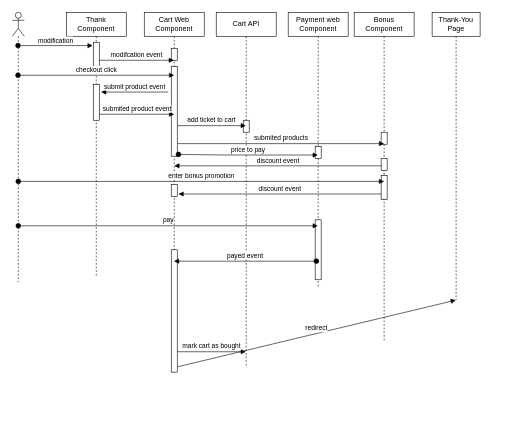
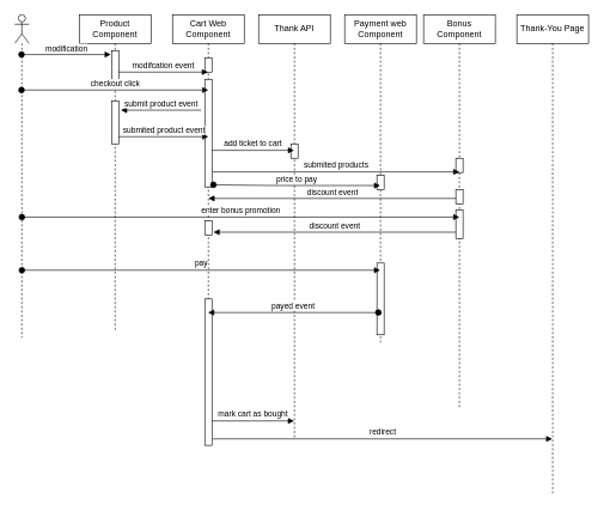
  <mxCell id="0" />
  <mxCell id="1" parent="0" />
- <mxCell id="2" value="Thank Component" style="shape=umlLifeline;perimeter=lifelinePerimeter;whiteSpace=wrap;html=1;container=1;collapsible=0;recursiveResize=0;outlineConnect=0;" parent="1" vertex="1"><mxGeometry x="110" y="20" width="100" height="440" as="geometry" /></mxCell>
+ <mxCell id="2" value="Product Component" style="shape=umlLifeline;perimeter=lifelinePerimeter;whiteSpace=wrap;html=1;container=1;collapsible=0;recursiveResize=0;outlineConnect=0;" parent="1" vertex="1"><mxGeometry x="110" y="20" width="100" height="440" as="geometry" /></mxCell>
  <mxCell id="3" value="" style="html=1;points=[];perimeter=orthogonalPerimeter;" parent="2" vertex="1"><mxGeometry x="45" y="50" width="10" height="40" as="geometry" /></mxCell>
  <mxCell id="4" value="" style="html=1;points=[];perimeter=orthogonalPerimeter;" parent="2" vertex="1"><mxGeometry x="45" y="120" width="10" height="60" as="geometry" /></mxCell>
  <mxCell id="5" value="Cart Web Component" style="shape=umlLifeline;perimeter=lifelinePerimeter;whiteSpace=wrap;html=1;container=1;collapsible=0;recursiveResize=0;outlineConnect=0;" parent="1" vertex="1"><mxGeometry x="240" y="20" width="100" height="600" as="geometry" /></mxCell>
  <mxCell id="6" value="" style="html=1;points=[];perimeter=orthogonalPerimeter;" parent="5" vertex="1"><mxGeometry x="45" y="90" width="10" height="150" as="geometry" /></mxCell>
  <mxCell id="7" value="" style="html=1;points=[];perimeter=orthogonalPerimeter;" parent="5" vertex="1"><mxGeometry x="45" y="60" width="10" height="20" as="geometry" /></mxCell>
  <mxCell id="8" value="" style="html=1;points=[];perimeter=orthogonalPerimeter;" parent="5" vertex="1"><mxGeometry x="45" y="396" width="10" height="204" as="geometry" /></mxCell>
  <mxCell id="9" value="" style="html=1;points=[];perimeter=orthogonalPerimeter;" parent="5" vertex="1"><mxGeometry x="45" y="287" width="10" height="20" as="geometry" /></mxCell>
  <mxCell id="10" value="" style="shape=umlLifeline;participant=umlActor;perimeter=lifelinePerimeter;whiteSpace=wrap;html=1;container=1;collapsible=0;recursiveResize=0;verticalAlign=top;spacingTop=36;labelBackgroundColor=#ffffff;outlineConnect=0;" parent="1" vertex="1"><mxGeometry x="20" y="20" width="20" height="450" as="geometry" /></mxCell>
  <mxCell id="11" value="modification" style="html=1;verticalAlign=bottom;startArrow=oval;startFill=1;endArrow=block;startSize=8;entryX=-0.1;entryY=0.138;entryDx=0;entryDy=0;entryPerimeter=0;" parent="1" source="10" target="3" edge="1"><mxGeometry width="60" relative="1" as="geometry"><mxPoint x="20" y="340" as="sourcePoint" /><mxPoint x="80" y="340" as="targetPoint" /></mxGeometry></mxCell>
  <mxCell id="12" value="modifcation event" style="html=1;verticalAlign=bottom;endArrow=block;" parent="1" target="5" edge="1"><mxGeometry width="80" relative="1" as="geometry"><mxPoint x="165" y="100" as="sourcePoint" /><mxPoint x="245" y="100" as="targetPoint" /><Array as="points"><mxPoint x="205" y="100" /></Array></mxGeometry></mxCell>
  <mxCell id="13" value="checkout click" style="html=1;verticalAlign=bottom;startArrow=oval;startFill=1;endArrow=block;startSize=8;" parent="1" source="10" edge="1"><mxGeometry width="60" relative="1" as="geometry"><mxPoint x="30" y="130" as="sourcePoint" /><mxPoint x="290" y="125" as="targetPoint" /></mxGeometry></mxCell>
  <mxCell id="14" value="submit product event" style="html=1;verticalAlign=bottom;endArrow=block;entryX=1.3;entryY=0.217;entryDx=0;entryDy=0;entryPerimeter=0;" parent="1" target="4" edge="1"><mxGeometry width="80" relative="1" as="geometry"><mxPoint x="280" y="153" as="sourcePoint" /><mxPoint x="165" y="156" as="targetPoint" /></mxGeometry></mxCell>
  <mxCell id="15" value="submited product event" style="html=1;verticalAlign=bottom;endArrow=block;" parent="1" edge="1"><mxGeometry width="80" relative="1" as="geometry"><mxPoint x="165" y="190" as="sourcePoint" /><mxPoint x="290" y="190" as="targetPoint" /></mxGeometry></mxCell>
- <mxCell id="16" value="Cart API" style="shape=umlLifeline;perimeter=lifelinePerimeter;whiteSpace=wrap;html=1;container=1;collapsible=0;recursiveResize=0;outlineConnect=0;" parent="1" vertex="1"><mxGeometry x="360" y="20" width="100" height="590" as="geometry" /></mxCell>
+ <mxCell id="16" value="Thank API" style="shape=umlLifeline;perimeter=lifelinePerimeter;whiteSpace=wrap;html=1;container=1;collapsible=0;recursiveResize=0;outlineConnect=0;" parent="1" vertex="1"><mxGeometry x="360" y="20" width="100" height="590" as="geometry" /></mxCell>
  <mxCell id="17" value="" style="html=1;points=[];perimeter=orthogonalPerimeter;" parent="16" vertex="1"><mxGeometry x="45" y="180" width="10" height="20" as="geometry" /></mxCell>
  <mxCell id="18" value="discount event" style="html=1;verticalAlign=bottom;endArrow=block;exitX=0.1;exitY=0.6;exitDx=0;exitDy=0;exitPerimeter=0;" parent="16" source="30" edge="1"><mxGeometry width="80" relative="1" as="geometry"><mxPoint x="268" y="256" as="sourcePoint" /><mxPoint x="-70" y="256" as="targetPoint" /></mxGeometry></mxCell>
  <mxCell id="19" value="add ticket to cart" style="html=1;verticalAlign=bottom;endArrow=block;exitX=1;exitY=0.66;exitDx=0;exitDy=0;exitPerimeter=0;" parent="1" source="6" target="16" edge="1"><mxGeometry width="80" relative="1" as="geometry"><mxPoint x="315" y="210" as="sourcePoint" /><mxPoint x="395" y="210" as="targetPoint" /></mxGeometry></mxCell>
  <mxCell id="20" value="Payment web Component" style="shape=umlLifeline;perimeter=lifelinePerimeter;whiteSpace=wrap;html=1;container=1;collapsible=0;recursiveResize=0;outlineConnect=0;" parent="1" vertex="1"><mxGeometry x="480" y="20" width="100" height="460" as="geometry" /></mxCell>
  <mxCell id="21" value="" style="html=1;points=[];perimeter=orthogonalPerimeter;" parent="20" vertex="1"><mxGeometry x="45" y="224" width="10" height="20" as="geometry" /></mxCell>
  <mxCell id="22" value="" style="html=1;points=[];perimeter=orthogonalPerimeter;" parent="20" vertex="1"><mxGeometry x="45" y="346" width="10" height="100" as="geometry" /></mxCell>
  <mxCell id="23" value="price to pay" style="html=1;verticalAlign=bottom;startArrow=oval;startFill=1;endArrow=block;startSize=8;exitX=1.2;exitY=0.971;exitDx=0;exitDy=0;exitPerimeter=0;" parent="1" edge="1"><mxGeometry width="60" relative="1" as="geometry"><mxPoint x="297" y="257" as="sourcePoint" /><mxPoint x="529.5" y="258" as="targetPoint" /><Array as="points"><mxPoint x="380" y="258" /><mxPoint x="450" y="258" /></Array></mxGeometry></mxCell>
  <mxCell id="24" value="pay" style="html=1;verticalAlign=bottom;startArrow=oval;startFill=1;endArrow=block;startSize=8;" parent="1" edge="1"><mxGeometry width="60" relative="1" as="geometry"><mxPoint x="30" y="376" as="sourcePoint" /><mxPoint x="529.5" y="376" as="targetPoint" /></mxGeometry></mxCell>
  <mxCell id="25" value="payed event" style="html=1;verticalAlign=bottom;startArrow=oval;startFill=1;endArrow=block;startSize=8;exitX=0.2;exitY=0.69;exitDx=0;exitDy=0;exitPerimeter=0;" parent="1" source="22" edge="1"><mxGeometry width="60" relative="1" as="geometry"><mxPoint x="520" y="436" as="sourcePoint" /><mxPoint x="289.5" y="435" as="targetPoint" /></mxGeometry></mxCell>
  <mxCell id="26" value="&lt;div&gt;mark cart as bought&lt;/div&gt;" style="html=1;verticalAlign=bottom;endArrow=block;" parent="1" source="8" edge="1"><mxGeometry width="80" relative="1" as="geometry"><mxPoint x="315" y="556" as="sourcePoint" /><mxPoint x="409.5" y="586" as="targetPoint" /><Array as="points"><mxPoint x="340" y="586" /></Array></mxGeometry></mxCell>
  <mxCell id="27" value="Bonus Component" style="shape=umlLifeline;perimeter=lifelinePerimeter;whiteSpace=wrap;html=1;container=1;collapsible=0;recursiveResize=0;outlineConnect=0;" parent="1" vertex="1"><mxGeometry x="590" y="20" width="100" height="550" as="geometry" /></mxCell>
  <mxCell id="28" value="" style="html=1;points=[];perimeter=orthogonalPerimeter;" parent="27" vertex="1"><mxGeometry x="45" y="200" width="10" height="20" as="geometry" /></mxCell>
  <mxCell id="29" value="" style="html=1;points=[];perimeter=orthogonalPerimeter;" parent="27" vertex="1"><mxGeometry x="45" y="272" width="10" height="40" as="geometry" /></mxCell>
  <mxCell id="30" value="" style="html=1;points=[];perimeter=orthogonalPerimeter;" parent="27" vertex="1"><mxGeometry x="45" y="244" width="10" height="20" as="geometry" /></mxCell>
  <mxCell id="31" value="enter bonus promotion" style="html=1;verticalAlign=bottom;startArrow=oval;startFill=1;endArrow=block;startSize=8;entryX=0.5;entryY=0.473;entryDx=0;entryDy=0;entryPerimeter=0;" parent="1" edge="1"><mxGeometry width="60" relative="1" as="geometry"><mxPoint x="30" y="302" as="sourcePoint" /><mxPoint x="640" y="302" as="targetPoint" /></mxGeometry></mxCell>
  <mxCell id="32" value="&lt;div&gt;submited products&lt;/div&gt;" style="html=1;verticalAlign=bottom;endArrow=block;" parent="1" edge="1"><mxGeometry width="80" relative="1" as="geometry"><mxPoint x="295.5" y="239" as="sourcePoint" /><mxPoint x="640" y="239" as="targetPoint" /></mxGeometry></mxCell>
  <mxCell id="33" value="discount event" style="html=1;verticalAlign=bottom;endArrow=block;" parent="1" edge="1"><mxGeometry width="80" relative="1" as="geometry"><mxPoint x="635" y="323" as="sourcePoint" /><mxPoint x="297" y="323" as="targetPoint" /></mxGeometry></mxCell>
- <mxCell id="34" value="Thank-You Page" style="shape=umlLifeline;perimeter=lifelinePerimeter;whiteSpace=wrap;html=1;container=1;collapsible=0;recursiveResize=0;outlineConnect=0;" parent="1" vertex="1"><mxGeometry x="720" y="20" width="80" height="480" as="geometry" /></mxCell>
+ <mxCell id="34" value="Thank-You Page" style="shape=umlLifeline;perimeter=lifelinePerimeter;whiteSpace=wrap;html=1;container=1;collapsible=0;recursiveResize=0;outlineConnect=0;" parent="1" vertex="1"><mxGeometry x="720" y="20" width="100" height="670" as="geometry" /></mxCell>
  <mxCell id="35" value="redirect" style="html=1;verticalAlign=bottom;endArrow=block;exitX=1.1;exitY=0.956;exitDx=0;exitDy=0;exitPerimeter=0;" parent="1" source="8" target="34" edge="1"><mxGeometry width="80" relative="1" as="geometry"><mxPoint x="300" y="600" as="sourcePoint" /><mxPoint x="390" y="609.5" as="targetPoint" /></mxGeometry></mxCell>
